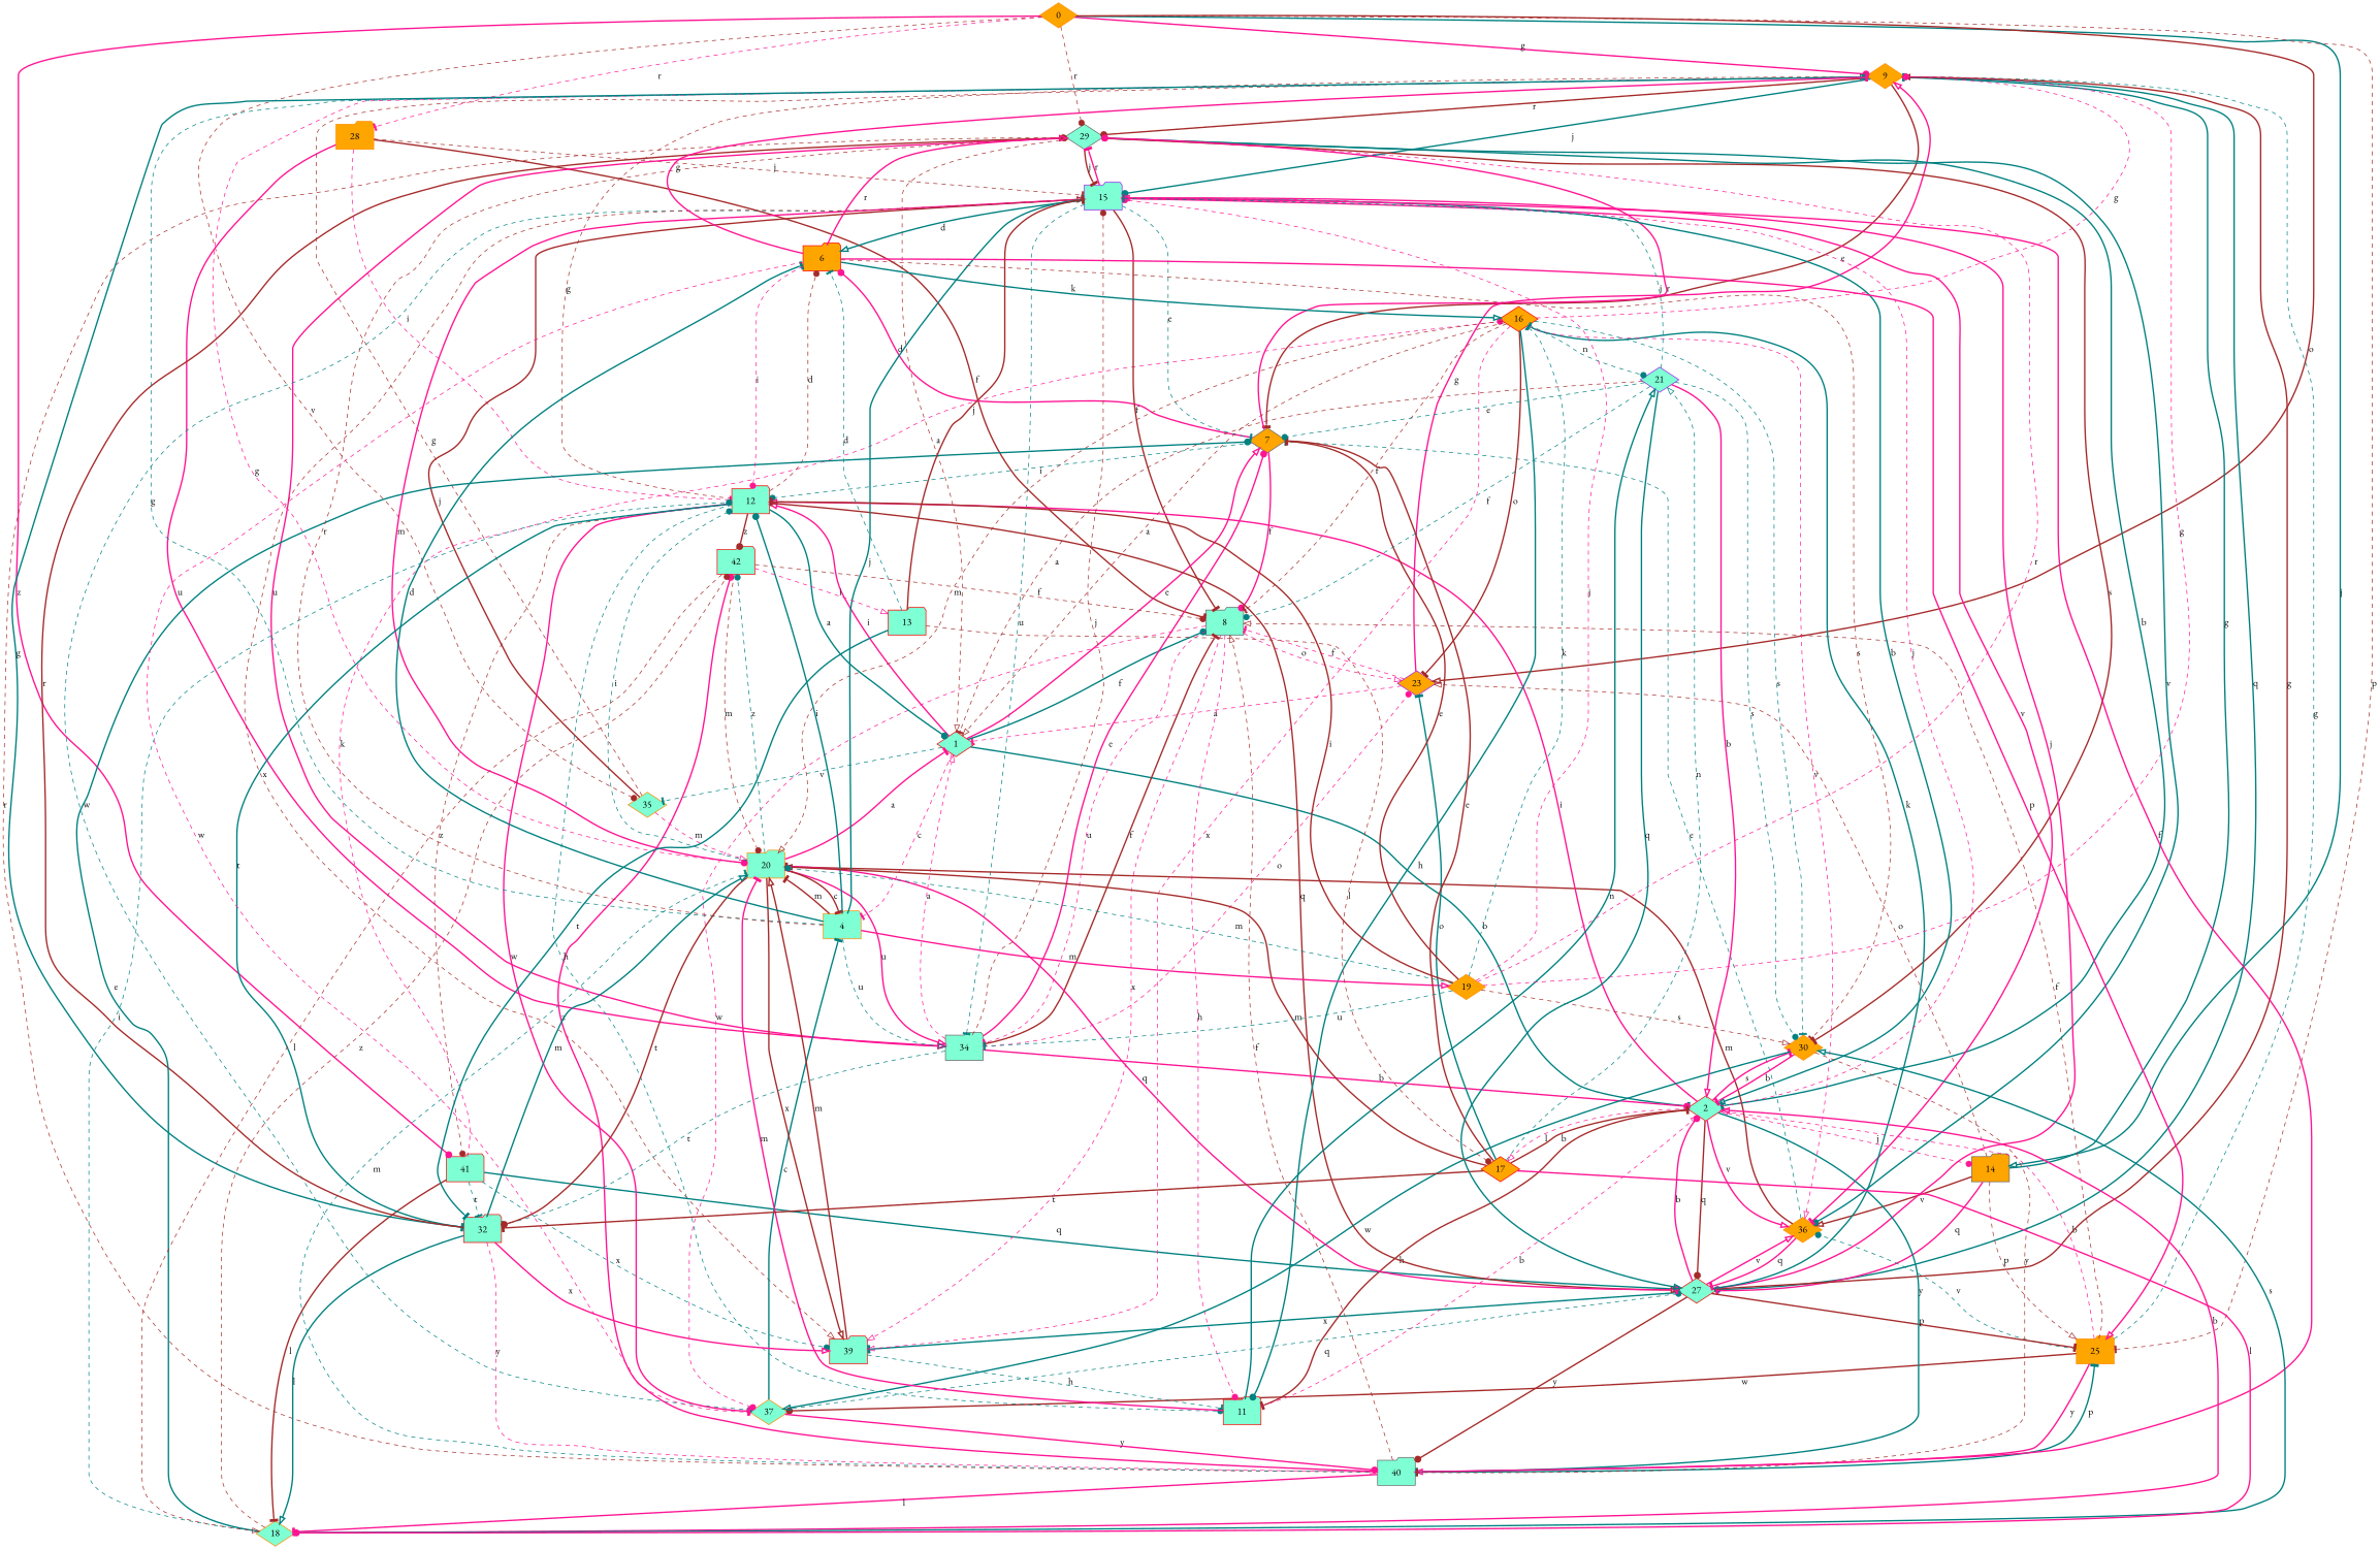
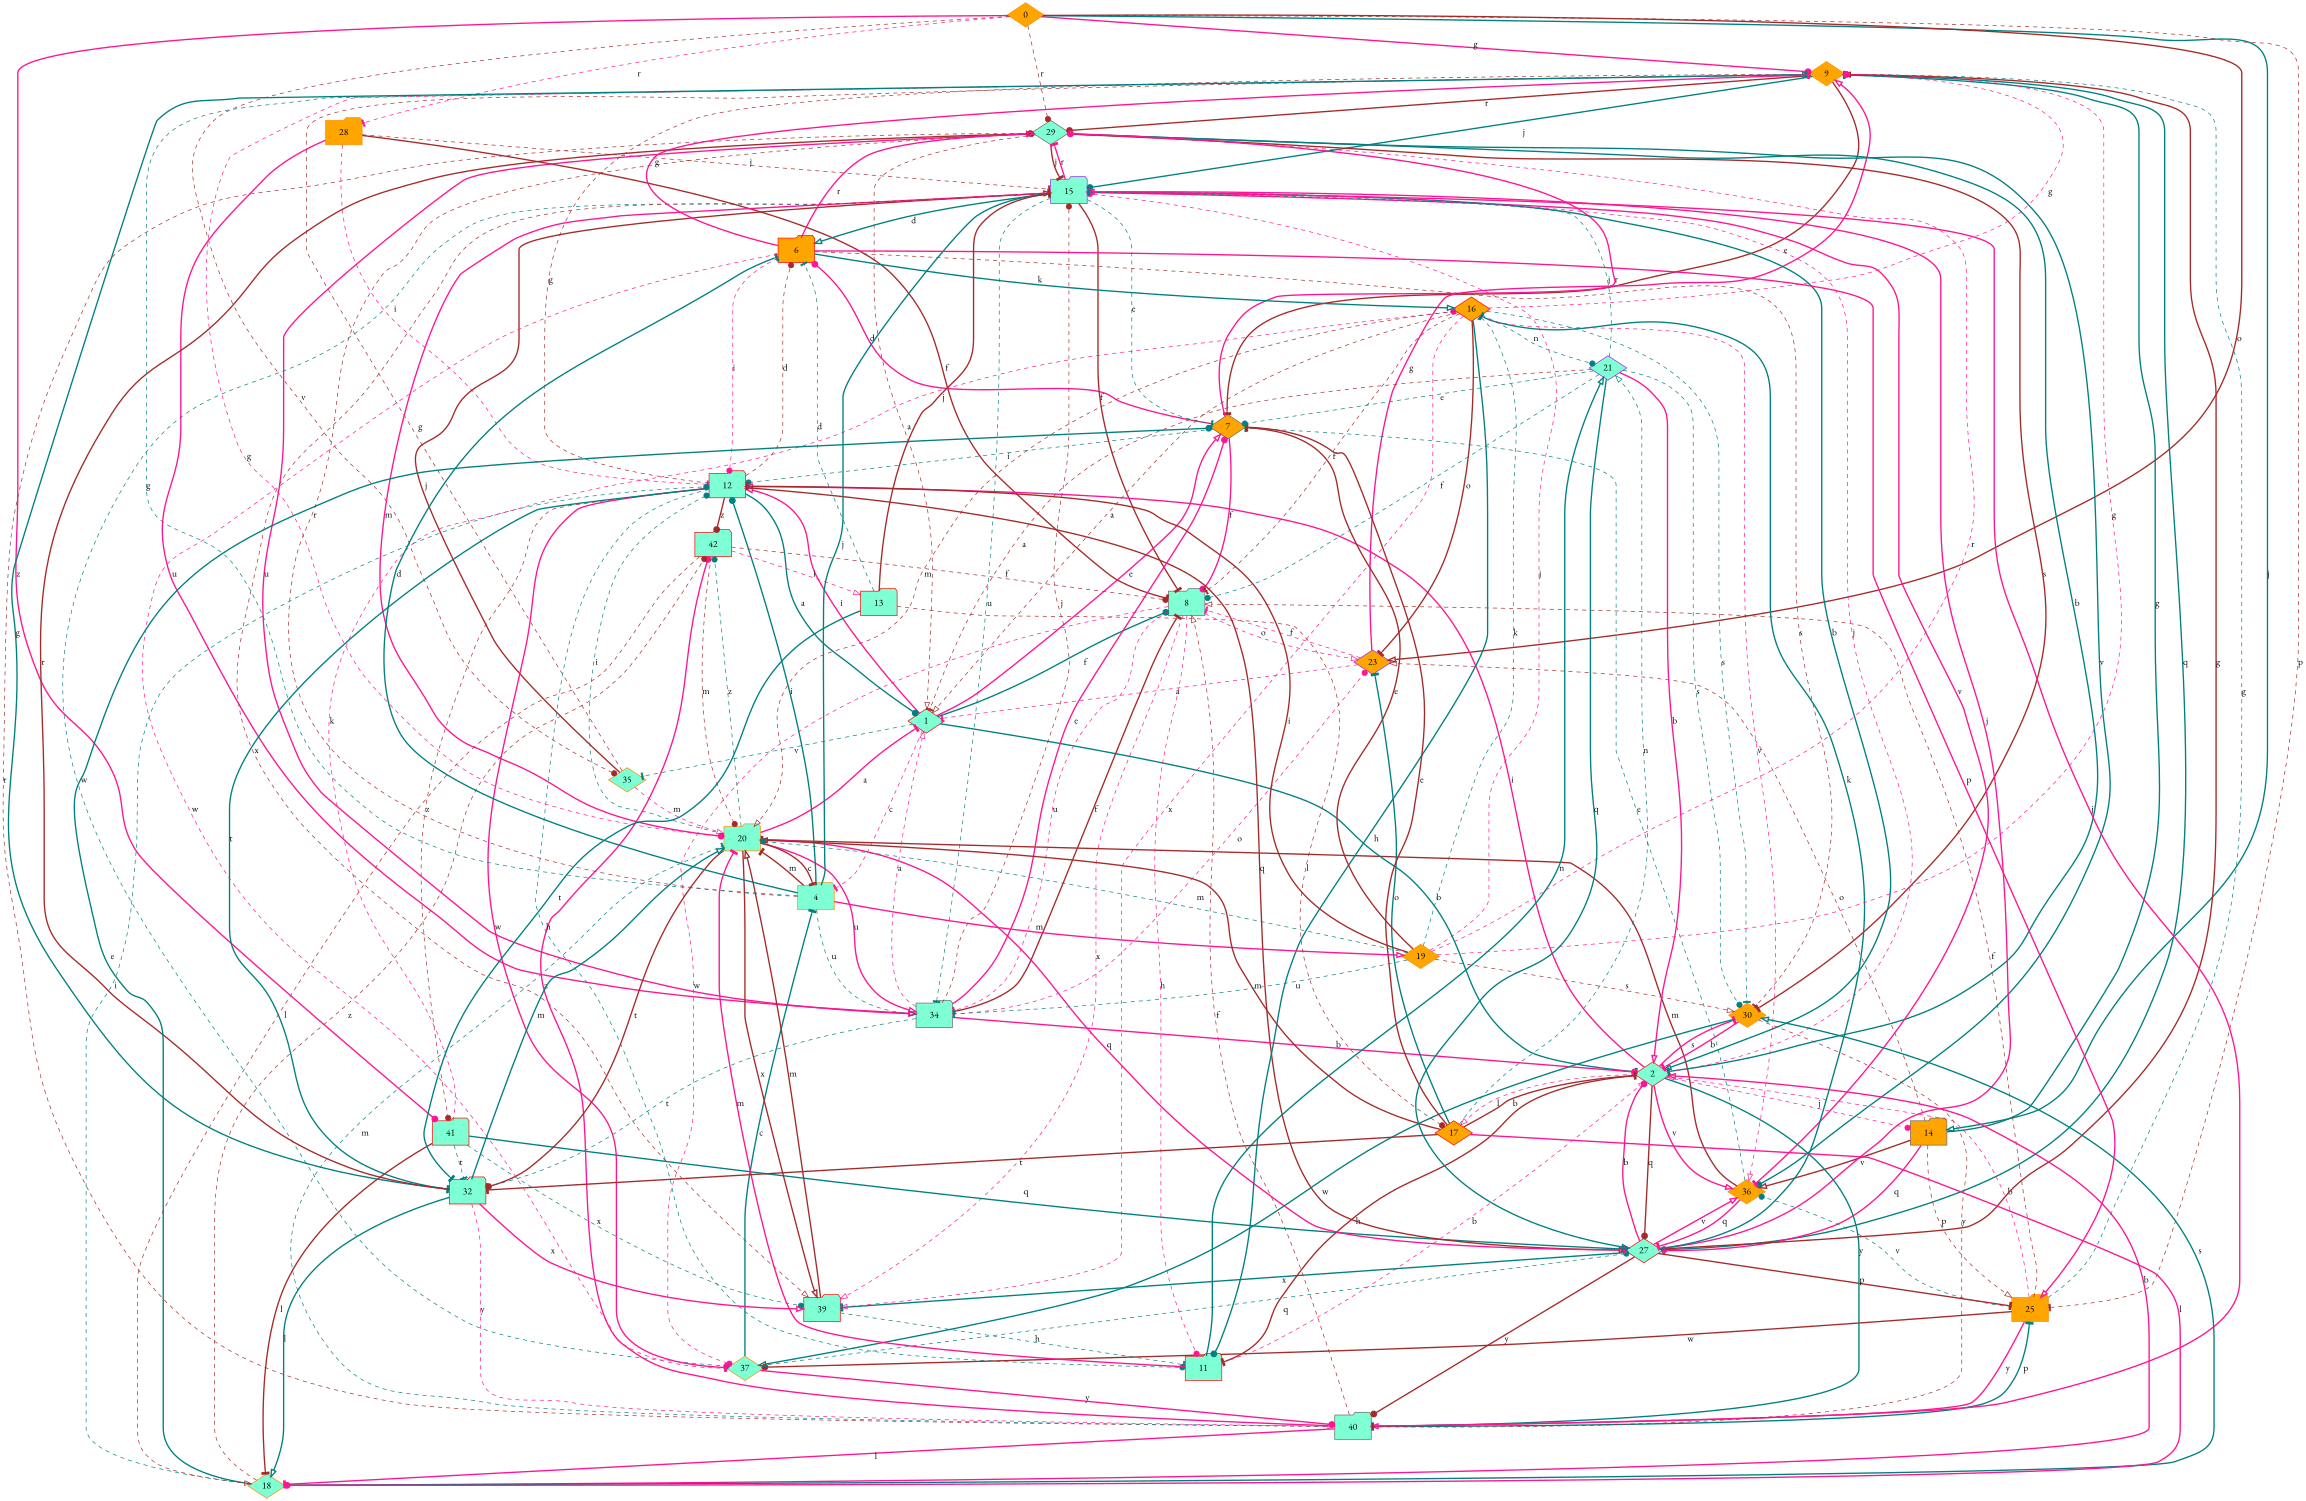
  strict digraph {
    fontname="EB Garamond"
    node [color=red fillcolor=aquamarine fontname="EB Garamond" shape=diamond style=filled]
    edge [arrowhead=tee color=deeppink fontname="EB Garamond" style=bold]
    0 [color=darkorange fillcolor=orange]
    9 [color=darkorange fillcolor=orange]
    14 [color=gray40 fillcolor=orange shape=folder]
    23 [color=purple fillcolor=orange]
    25 [color=darkorange fillcolor=orange shape=folder]
    28 [color=darkorange fillcolor=orange shape=folder]
    29 [color=gray40]
    35 [color=darkorange]
    41 [shape=folder]
    7 [color=gray40 fillcolor=orange]
    15 [color=purple shape=folder]
    27
    36 [color=darkorange fillcolor=orange]
    1
    8 [color=gray40 shape=folder]
    2
    40 [color=gray40 shape=folder]
    37 [color=darkorange]
    12 [shape=folder]
    34 [color=gray40 shape=folder]
    30 [color=darkorange fillcolor=orange]
    20 [color=darkorange shape=folder]
    16 [fillcolor=orange]
    39 [shape=folder]
    32 [shape=folder]
    18 [color=darkorange]
    4 [color=darkorange shape=folder]
    11 [shape=folder]
    17 [fillcolor=orange]
    6 [fillcolor=orange shape=folder]
    19 [color=darkorange fillcolor=orange]
    42 [shape=folder]
    21 [color=purple]
    13 [shape=folder]
    0 -> 9 [arrowhead=dot label=g]
    0 -> 14 [arrowhead=onormal color=teal label=j]
    0 -> 23 [arrowhead=onormal color=brown label=o]
    0 -> 25 [color=brown label=p style=dashed]
    0 -> 28 [label=r style=dashed]
    0 -> 29 [arrowhead=dot color=brown label=r style=dashed]
    0 -> 35 [arrowhead=dot color=brown label=v style=dashed]
    0 -> 41 [arrowhead=dot label=z]
    9 -> 29 [arrowhead=dot color=brown label=r]
    9 -> 7 [color=brown label=e]
    9 -> 15 [arrowhead=dot color=teal label=j]
    9 -> 27 [arrowhead=dot color=teal label=q]
    14 -> 9 [color=teal label=g]
    14 -> 23 [arrowhead=onormal color=brown label=o style=dashed]
    14 -> 25 [arrowhead=onormal color=brown label=p style=dashed]
    14 -> 27 [label=q]
    14 -> 36 [arrowhead=onormal color=brown label=v]
    23 -> 9 [arrowhead=onormal label=g]
    23 -> 1 [label=a style=dashed]
    23 -> 8 [label=f style=dashed]
    25 -> 9 [arrowhead=dot color=teal label=g style=dashed]
    25 -> 36 [arrowhead=dot color=teal label=v style=dashed]
    25 -> 8 [arrowhead=onormal color=brown label=f style=dashed]
    25 -> 2 [arrowhead=onormal label=b style=dashed]
    25 -> 40 [arrowhead=onormal label=y]
    25 -> 37 [arrowhead=dot color=brown label=w]
    28 -> 15 [color=brown label=j style=dashed]
    28 -> 8 [color=brown label=f]
    28 -> 12 [label=i style=dashed]
    28 -> 34 [arrowhead=onormal label=u]
    29 -> 15 [color=brown label=j]
    29 -> 36 [arrowhead=dot color=teal label=v]
    29 -> 1 [arrowhead=onormal color=brown label=a style=dashed]
    29 -> 2 [color=teal label=b]
    29 -> 34 [arrowhead=onormal label=u]
    29 -> 30 [color=brown label=s]
    35 -> 9 [arrowhead=onormal color=brown label=g style=dashed]
    35 -> 15 [arrowhead=onormal color=brown label=j]
    35 -> 20 [arrowhead=onormal label=m style=dashed]
    41 -> 27 [arrowhead=dot color=teal label=q]
    41 -> 16 [arrowhead=dot label=k style=dashed]
    41 -> 39 [arrowhead=dot color=teal label=x style=dashed]
    41 -> 32 [color=teal label=t style=dashed]
    41 -> 18 [color=brown label=l]
    7 -> 29 [arrowhead=dot label=r]
    7 -> 8 [arrowhead=dot label=f]
    7 -> 12 [arrowhead=dot color=teal label=i style=dashed]
    7 -> 6 [arrowhead=dot label=d]
    15 -> 29 [label=r]
    15 -> 7 [color=teal label=e style=dashed]
    15 -> 36 [label=v]
    15 -> 8 [color=brown label=f]
    15 -> 2 [arrowhead=onormal color=teal label=b]
    15 -> 37 [arrowhead=dot color=teal label=w style=dashed]
    15 -> 34 [color=teal label=u style=dashed]
    15 -> 20 [arrowhead=dot label=m]
    15 -> 39 [arrowhead=onormal color=brown label=x style=dashed]
    15 -> 6 [arrowhead=onormal color=teal label=d]
    27 -> 9 [arrowhead=onormal color=brown label=g]
    27 -> 25 [color=brown label=p]
    27 -> 15 [arrowhead=onormal label=j]
    27 -> 36 [arrowhead=onormal label=v]
    27 -> 2 [arrowhead=dot label=b]
    27 -> 40 [arrowhead=dot color=brown label=y]
    27 -> 16 [color=teal label=k]
    27 -> 39 [color=teal label=x]
    36 -> 7 [color=teal label=e style=dashed]
    36 -> 27 [label=q]
    36 -> 20 [color=brown label=m]
    1 -> 35 [color=teal label=v style=dashed]
    1 -> 7 [arrowhead=onormal label=e]
    1 -> 8 [arrowhead=dot color=teal label=f]
    1 -> 2 [color=teal label=b]
    1 -> 12 [arrowhead=onormal label=i]
    1 -> 4 [label=c style=dashed]
    8 -> 23 [arrowhead=onormal label=o style=dashed]
    8 -> 37 [arrowhead=dot label=w style=dashed]
    8 -> 34 [label=u style=dashed]
    8 -> 39 [arrowhead=onormal label=x style=dashed]
    8 -> 11 [arrowhead=dot label=h style=dashed]
    2 -> 14 [arrowhead=dot label=j style=dashed]
    2 -> 15 [label=j style=dashed]
    2 -> 27 [arrowhead=dot color=brown label=q]
    2 -> 36 [arrowhead=onormal label=v]
    2 -> 40 [color=teal label=y]
    2 -> 12 [arrowhead=onormal label=i]
    2 -> 30 [label=s]
    2 -> 11 [color=brown label=h]
    2 -> 17 [arrowhead=onormal label=l style=dashed]
    40 -> 25 [color=teal label=p]
    40 -> 29 [arrowhead=dot color=brown label=r style=dashed]
-   40 -> 15 [arrowhead=dot label=f]
+   40 -> 15 [arrowhead=dot label=j]
    40 -> 8 [arrowhead=onormal color=brown label=f style=dashed]
    40 -> 20 [color=teal label=m style=dashed]
    40 -> 18 [label=l]
    40 -> 42 [arrowhead=dot label=z]
    37 -> 27 [arrowhead=dot color=teal label=q style=dashed]
    37 -> 40 [arrowhead=dot label=y]
    37 -> 4 [color=teal label=c]
    12 -> 9 [color=brown label=g style=dashed]
    12 -> 41 [arrowhead=dot color=brown label=z style=dashed]
    12 -> 27 [arrowhead=onormal color=brown label=q]
    12 -> 1 [arrowhead=dot color=teal label=a]
    12 -> 37 [label=w]
    12 -> 32 [color=teal label=t]
    12 -> 11 [arrowhead=dot color=teal label=h style=dashed]
    12 -> 6 [arrowhead=dot color=brown label=d style=dashed]
    12 -> 42 [arrowhead=dot color=brown label=z]
    34 -> 23 [arrowhead=dot label=o style=dashed]
    34 -> 7 [arrowhead=dot label=e]
    34 -> 15 [arrowhead=dot color=brown label=j style=dashed]
    34 -> 1 [arrowhead=onormal label=a style=dashed]
    34 -> 8 [color=brown label=f]
    34 -> 2 [arrowhead=dot label=b]
    34 -> 32 [color=teal label=t style=dashed]
    30 -> 2 [label=b]
    30 -> 40 [color=brown label=y style=dashed]
    30 -> 37 [arrowhead=onormal color=teal label=w]
    20 -> 9 [arrowhead=onormal label=g style=dashed]
    20 -> 27 [label=q]
    20 -> 1 [label=a]
    20 -> 12 [arrowhead=dot color=teal label=i style=dashed]
    20 -> 34 [arrowhead=onormal label=u]
    20 -> 39 [arrowhead=onormal color=brown label=x]
    20 -> 32 [arrowhead=dot color=brown label=t]
    20 -> 4 [color=brown label=c]
    20 -> 42 [arrowhead=dot color=teal label=z style=dashed]
    16 -> 9 [arrowhead=dot label=g style=dashed]
    16 -> 23 [color=brown label=o]
    16 -> 36 [arrowhead=onormal label=v style=dashed]
    16 -> 1 [arrowhead=onormal color=brown label=a style=dashed]
    16 -> 8 [color=brown label=f style=dashed]
    16 -> 30 [color=teal label=s style=dashed]
    16 -> 20 [arrowhead=onormal color=brown label=m style=dashed]
    16 -> 39 [arrowhead=onormal label=x style=dashed]
    16 -> 11 [arrowhead=dot color=teal label=h]
    16 -> 21 [arrowhead=dot color=teal label=n style=dashed]
    39 -> 20 [arrowhead=onormal color=brown label=m]
    39 -> 11 [color=teal label=h style=dashed]
    32 -> 9 [arrowhead=dot color=teal label=g]
    32 -> 29 [arrowhead=onormal color=brown label=r]
    32 -> 40 [arrowhead=onormal label=y style=dashed]
    32 -> 20 [arrowhead=onormal color=teal label=m]
    32 -> 39 [arrowhead=onormal label=x]
    32 -> 18 [arrowhead=onormal color=teal label=l]
    18 -> 7 [arrowhead=dot color=teal label=e]
    18 -> 2 [arrowhead=onormal label=b]
    18 -> 12 [arrowhead=dot color=teal label=i style=dashed]
    18 -> 30 [arrowhead=onormal color=teal label=s]
    18 -> 42 [arrowhead=dot color=brown label=z style=dashed]
    4 -> 9 [arrowhead=onormal color=teal label=g style=dashed]
    4 -> 29 [arrowhead=dot color=brown label=r style=dashed]
    4 -> 15 [color=teal label=j]
    4 -> 12 [arrowhead=dot color=teal label=i]
    4 -> 34 [arrowhead=onormal color=teal label=u style=dashed]
    4 -> 20 [color=brown label=m]
    4 -> 6 [color=teal label=d]
    4 -> 19 [arrowhead=onormal label=m]
    11 -> 2 [arrowhead=onormal label=b style=dashed]
    11 -> 20 [label=m]
    11 -> 21 [arrowhead=onormal color=teal label=n]
    17 -> 23 [color=teal label=o]
    17 -> 7 [color=brown label=e]
    17 -> 2 [color=brown label=b]
    17 -> 20 [arrowhead=onormal color=brown label=m]
    17 -> 32 [color=brown label=t]
    17 -> 18 [arrowhead=dot label=l]
    17 -> 21 [arrowhead=onormal color=teal label=n style=dashed]
    6 -> 9 [label=g]
    6 -> 25 [arrowhead=onormal label=p]
    6 -> 29 [arrowhead=onormal label=r]
    6 -> 37 [label=w style=dashed]
    6 -> 12 [arrowhead=dot label=i style=dashed]
    6 -> 30 [color=brown label=s style=dashed]
    6 -> 16 [arrowhead=onormal color=teal label=k]
    19 -> 9 [arrowhead=dot label=g style=dashed]
    19 -> 29 [arrowhead=dot label=r style=dashed]
    19 -> 7 [color=brown label=e]
    19 -> 15 [arrowhead=dot label=j style=dashed]
    19 -> 12 [color=brown label=i]
    19 -> 34 [color=teal label=u style=dashed]
    19 -> 30 [arrowhead=onormal color=brown label=s style=dashed]
    19 -> 20 [arrowhead=dot color=teal label=m style=dashed]
    19 -> 16 [color=teal label=k style=dashed]
    42 -> 8 [arrowhead=dot color=brown label=f style=dashed]
    42 -> 20 [arrowhead=dot color=brown label=m style=dashed]
    42 -> 18 [arrowhead=onormal color=brown label=l style=dashed]
    42 -> 13 [arrowhead=onormal label=i style=dashed]
    21 -> 7 [arrowhead=dot color=teal label=e style=dashed]
    21 -> 15 [color=teal label=j style=dashed]
    21 -> 27 [arrowhead=onormal color=teal label=q]
    21 -> 1 [color=brown label=a style=dashed]
    21 -> 8 [arrowhead=dot color=teal label=f style=dashed]
    21 -> 2 [arrowhead=onormal label=b]
    21 -> 30 [arrowhead=dot color=teal label=s style=dashed]
    13 -> 15 [color=brown label=j]
    13 -> 32 [color=teal label=t]
    13 -> 17 [arrowhead=dot color=brown label=l style=dashed]
    13 -> 6 [color=teal label=d style=dashed]
  }
